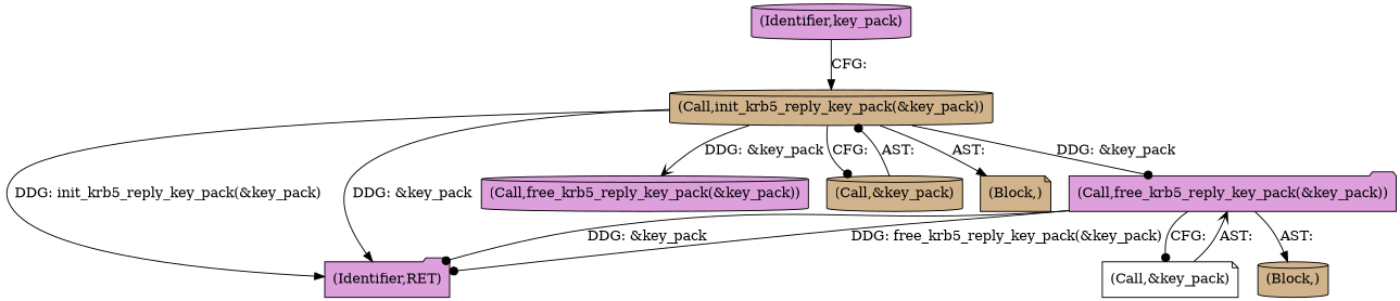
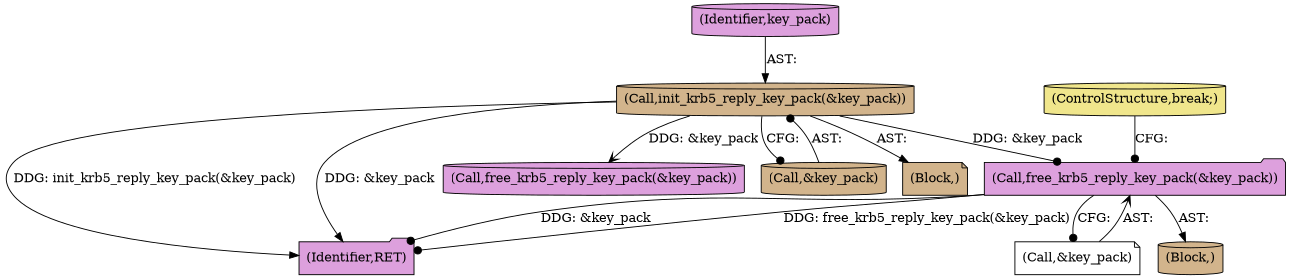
  digraph {
    node [fillcolor=plum shape=cylinder style=filled]
    edge [arrowhead=dot]
    n1 [label="(Call,free_krb5_reply_key_pack(&key_pack))" shape=folder]
    n2 [fillcolor=tan label="(Block,)"]
    n3 [label="(Identifier,RET)" shape=folder]
    n4 [fillcolor=white label="(Call,&key_pack)" shape=note]
    n5 [fillcolor=tan label="(Call,init_krb5_reply_key_pack(&key_pack))"]
    n6 [label="(Call,free_krb5_reply_key_pack(&key_pack))"]
    n7 [fillcolor=tan label="(Call,&key_pack)"]
    n8 [fillcolor=tan label="(Block,)" shape=note]
    n9 [label="(Identifier,key_pack)"]
+   n10 [fillcolor=khaki label="(ControlStructure,break;)"]
    n1 -> n2 [arrowhead=normal label="AST: "]
    n1 -> n3 [label="DDG: free_krb5_reply_key_pack(&key_pack)"]
    n1 -> n3 [label="DDG: &key_pack"]
    n1 -> n4 [label="CFG: "]
    n4 -> n1 [arrowhead=vee label="AST: "]
    n5 -> n1 [label="DDG: &key_pack"]
    n5 -> n3 [arrowhead=normal label="DDG: init_krb5_reply_key_pack(&key_pack)"]
    n5 -> n3 [arrowhead=normal label="DDG: &key_pack"]
    n5 -> n6 [arrowhead=vee label="DDG: &key_pack"]
    n5 -> n7 [label="CFG: "]
    n5 -> n8 [arrowhead=normal label="AST: "]
    n7 -> n5 [label="AST: "]
-   n9 -> n5 [arrowhead=normal label="CFG: "]
+   n9 -> n5 [arrowhead=normal label="AST: "]
+   n10 -> n1 [label="CFG: "]
  }
